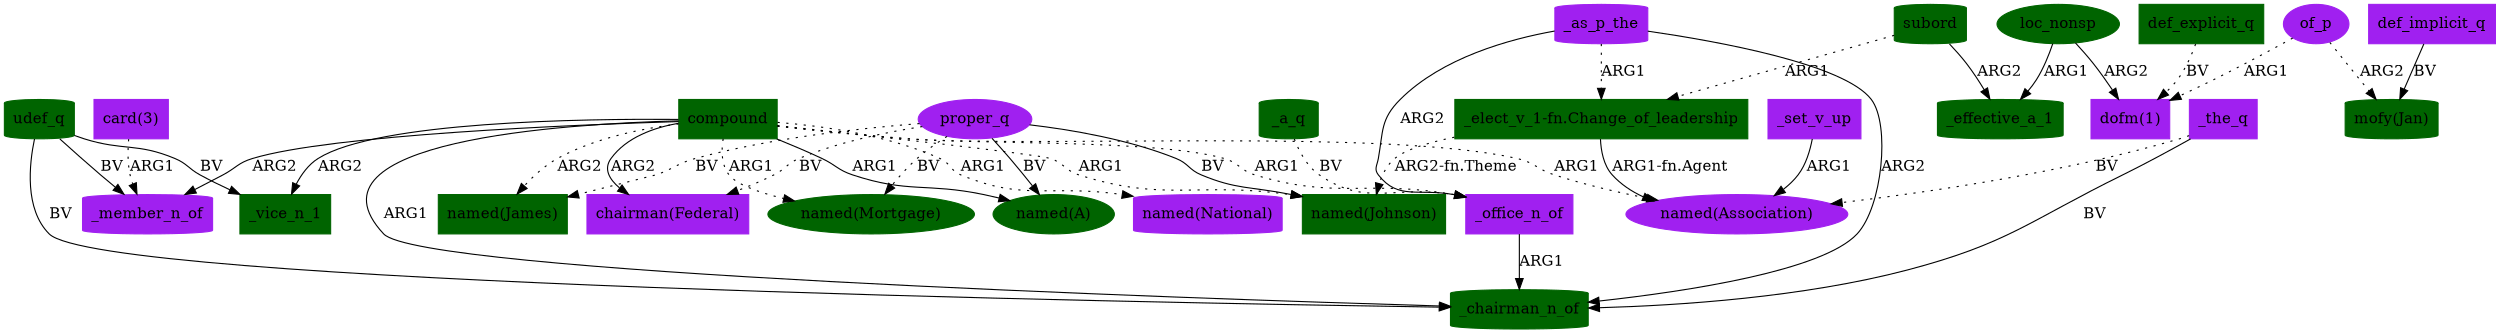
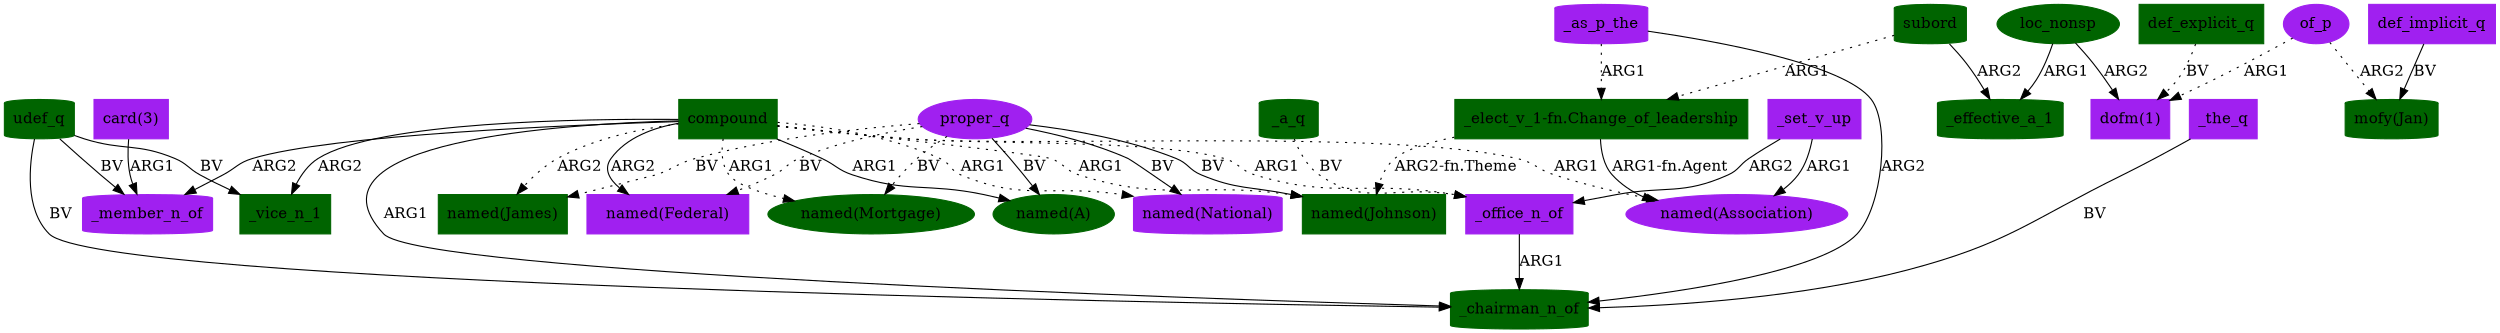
  digraph {
    node [color=darkgreen shape=box style=filled]
    edge [style=solid]
    compound
    _vice_n_1
    "named(Association)" [color=purple shape=ellipse]
    _chairman_n_of [shape=cylinder]
    "named(Mortgage)" [shape=ellipse]
    "named(Johnson)"
    "named(James)"
    _office_n_of [color=purple]
    "named(A)" [shape=ellipse]
    _member_n_of [color=purple shape=cylinder]
-   "named(Federal)" [color=purple label="chairman(Federal)"]
+   "named(Federal)" [color=purple]
    "named(National)" [color=purple shape=cylinder]
    subord [shape=cylinder]
    _effective_a_1 [shape=cylinder]
    "_elect_v_1-fn.Change_of_leadership"
    proper_q [color=purple shape=ellipse]
    loc_nonsp [shape=ellipse]
    "dofm(1)" [color=purple]
    n19 [color=purple label=_as_p_the shape=cylinder]
    _set_v_up [color=purple]
    udef_q [shape=cylinder]
    def_implicit_q [color=purple]
    "mofy(Jan)" [shape=cylinder]
    _the_q [color=purple]
    def_explicit_q
    "card(3)" [color=purple]
    _a_q [shape=cylinder]
    of_p [color=purple shape=ellipse]
    compound -> _vice_n_1 [label=ARG2]
    compound -> "named(Association)" [label=ARG1 style=dotted]
    compound -> _chairman_n_of [label=ARG1]
    compound -> "named(Mortgage)" [label=ARG1 style=dotted]
    compound -> "named(Johnson)" [label=ARG1 style=dotted]
    compound -> "named(James)" [label=ARG2 style=dotted]
    compound -> _office_n_of [label=ARG1 style=dotted]
    compound -> "named(A)" [label=ARG1]
    compound -> _member_n_of [label=ARG2]
    compound -> "named(Federal)" [label=ARG2]
    compound -> "named(National)" [label=ARG1 style=dotted]
    _office_n_of -> _chairman_n_of [label=ARG1]
    subord -> _effective_a_1 [label=ARG2]
    subord -> "_elect_v_1-fn.Change_of_leadership" [label=ARG1 style=dotted]
    "_elect_v_1-fn.Change_of_leadership" -> "named(Association)" [label="ARG1-fn.Agent"]
    "_elect_v_1-fn.Change_of_leadership" -> "named(Johnson)" [label="ARG2-fn.Theme" style=dotted]
    proper_q -> "named(Mortgage)" [label=BV style=dotted]
    proper_q -> "named(Johnson)" [label=BV]
    proper_q -> "named(James)" [label=BV style=dotted]
    proper_q -> "named(A)" [label=BV]
    proper_q -> "named(Federal)" [label=BV style=dotted]
+   proper_q -> "named(National)" [label=BV]
    loc_nonsp -> _effective_a_1 [label=ARG1]
    loc_nonsp -> "dofm(1)" [label=ARG2]
    n19 -> _chairman_n_of [label=ARG2]
    n19 -> "_elect_v_1-fn.Change_of_leadership" [label=ARG1 style=dotted]
    _set_v_up -> "named(Association)" [label=ARG1]
-   n19 -> _office_n_of [label=ARG2]
+   _set_v_up -> _office_n_of [label=ARG2]
    udef_q -> _vice_n_1 [label=BV]
    udef_q -> _chairman_n_of [label=BV]
    udef_q -> _member_n_of [label=BV]
    def_implicit_q -> "mofy(Jan)" [label=BV]
-   _the_q -> "named(Association)" [label=BV style=dotted]
    _the_q -> _chairman_n_of [label=BV]
    def_explicit_q -> "dofm(1)" [label=BV style=dotted]
-   "card(3)" -> _member_n_of [label=ARG1 style=dotted]
+   "card(3)" -> _member_n_of [label=ARG1]
    _a_q -> _office_n_of [label=BV style=dotted]
    of_p -> "dofm(1)" [label=ARG1 style=dotted]
    of_p -> "mofy(Jan)" [label=ARG2 style=dotted]
  }
